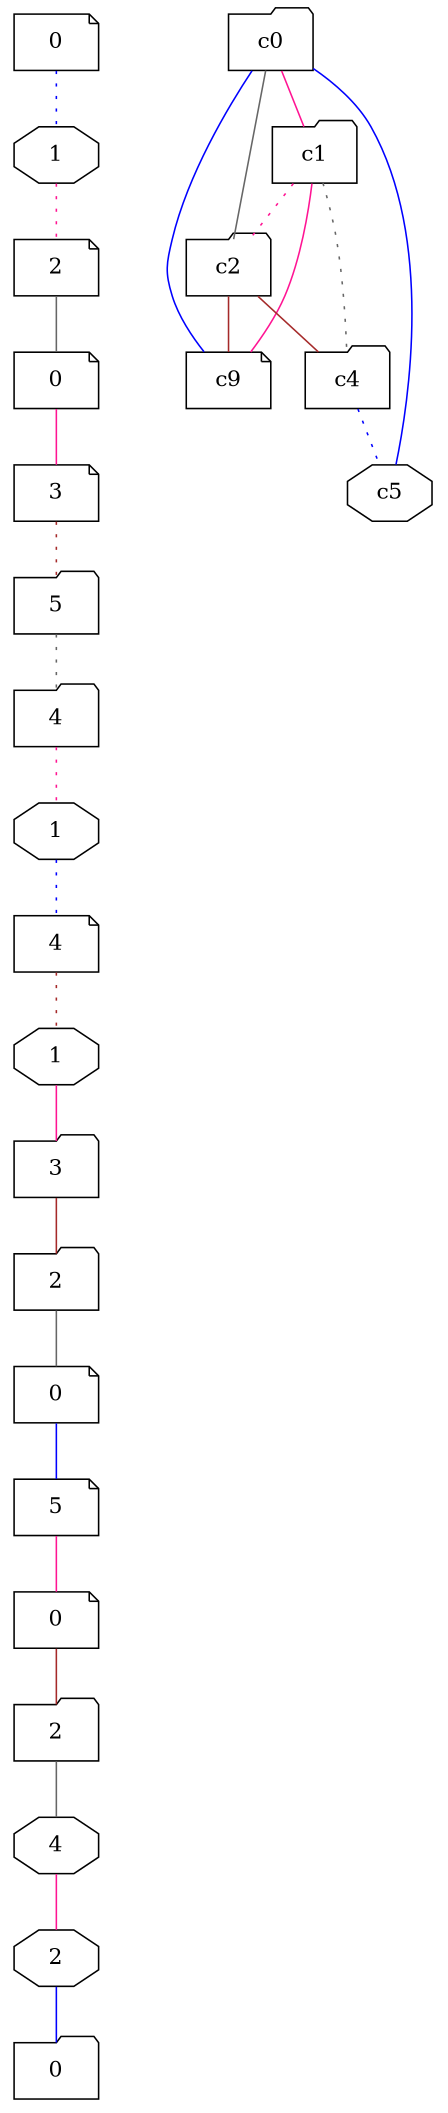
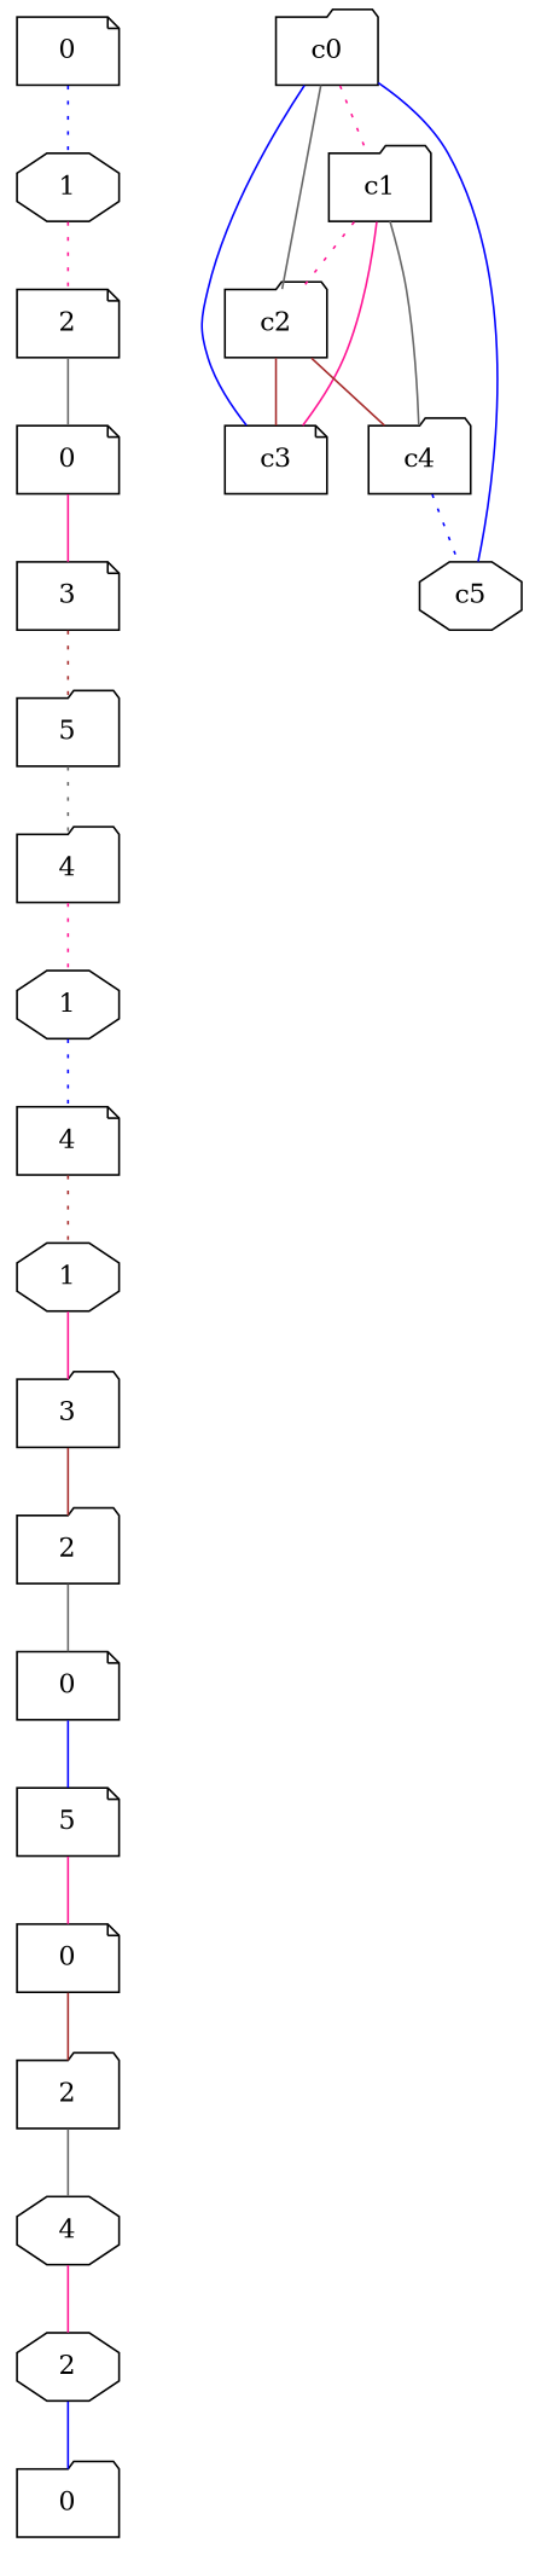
  graph {
    node [shape=folder]
    edge [color=deeppink]
    n1 [label=0 shape=note]
    n2 [label=1 shape=octagon]
    n3 [label=2 shape=note]
    n4 [label=0 shape=note]
    n5 [label=3 shape=note]
    n6 [label=5]
    n7 [label=4]
    n8 [label=1 shape=octagon]
    n9 [label=4 shape=note]
    n10 [label=1 shape=octagon]
    n11 [label=3]
    n12 [label=2]
    n13 [label=0 shape=note]
    n14 [label=5 shape=note]
    n15 [label=0 shape=note]
    n16 [label=2]
    n17 [label=4 shape=octagon]
    n18 [label=2 shape=octagon]
    n19 [label=0]
    c0
    c1
    c2
-   c3 [shape=note label=c9]
+   c3 [shape=note]
    c5 [shape=octagon]
    c4
    n1 -- n2 [color=blue style=dotted]
    n2 -- n3 [style=dotted]
    n3 -- n4 [color=gray40]
    n4 -- n5
    n5 -- n6 [color=brown style=dotted]
    n6 -- n7 [color=gray40 style=dotted]
    n7 -- n8 [style=dotted]
    n8 -- n9 [color=blue style=dotted]
    n9 -- n10 [color=brown style=dotted]
    n10 -- n11
    n11 -- n12 [color=brown]
    n12 -- n13 [color=gray40]
    n13 -- n14 [color=blue]
    n14 -- n15
    n15 -- n16 [color=brown]
    n16 -- n17 [color=gray40]
    n17 -- n18
    n18 -- n19 [color=blue]
-   c0 -- c1 [style=solid]
+   c0 -- c1 [style=dotted]
    c0 -- c2 [color=gray40]
    c0 -- c3 [color=blue]
    c0 -- c5 [color=blue]
    c1 -- c2 [style=dotted]
    c1 -- c3
-   c1 -- c4 [color=gray40 style=dotted]
+   c1 -- c4 [color=gray40 style=solid]
    c2 -- c3 [color=brown]
    c2 -- c4 [color=brown]
    c4 -- c5 [color=blue style=dotted]
  }
